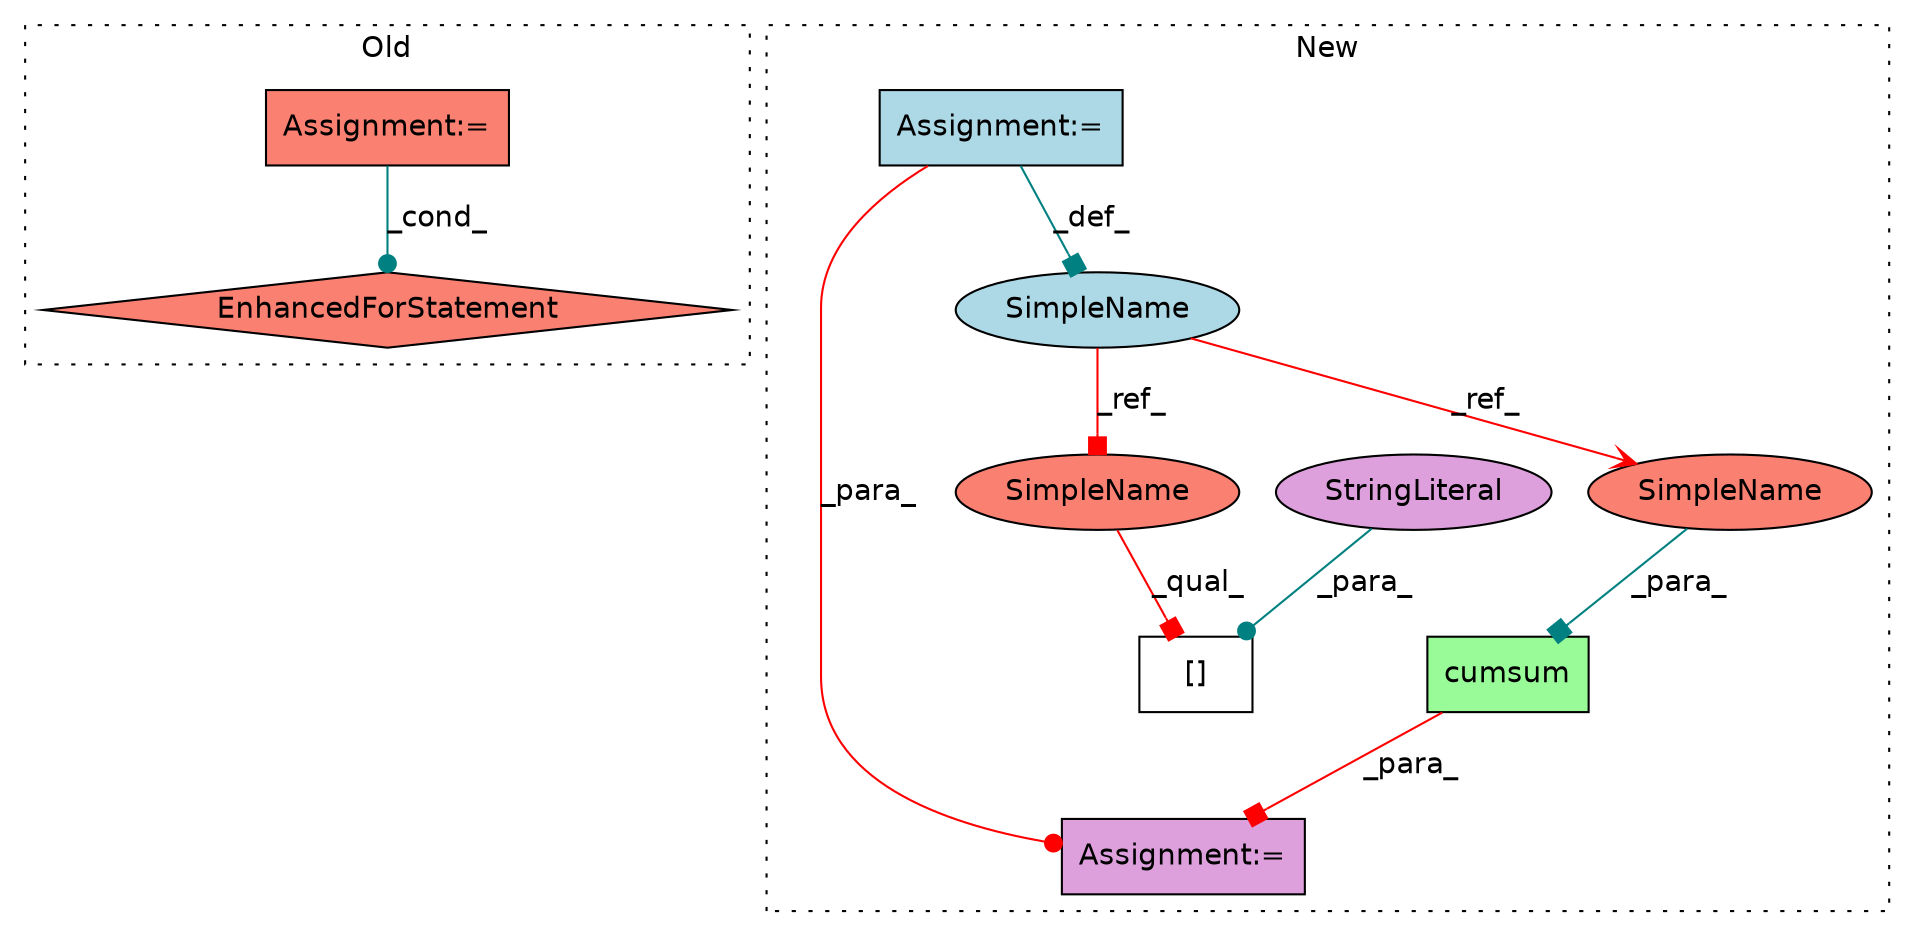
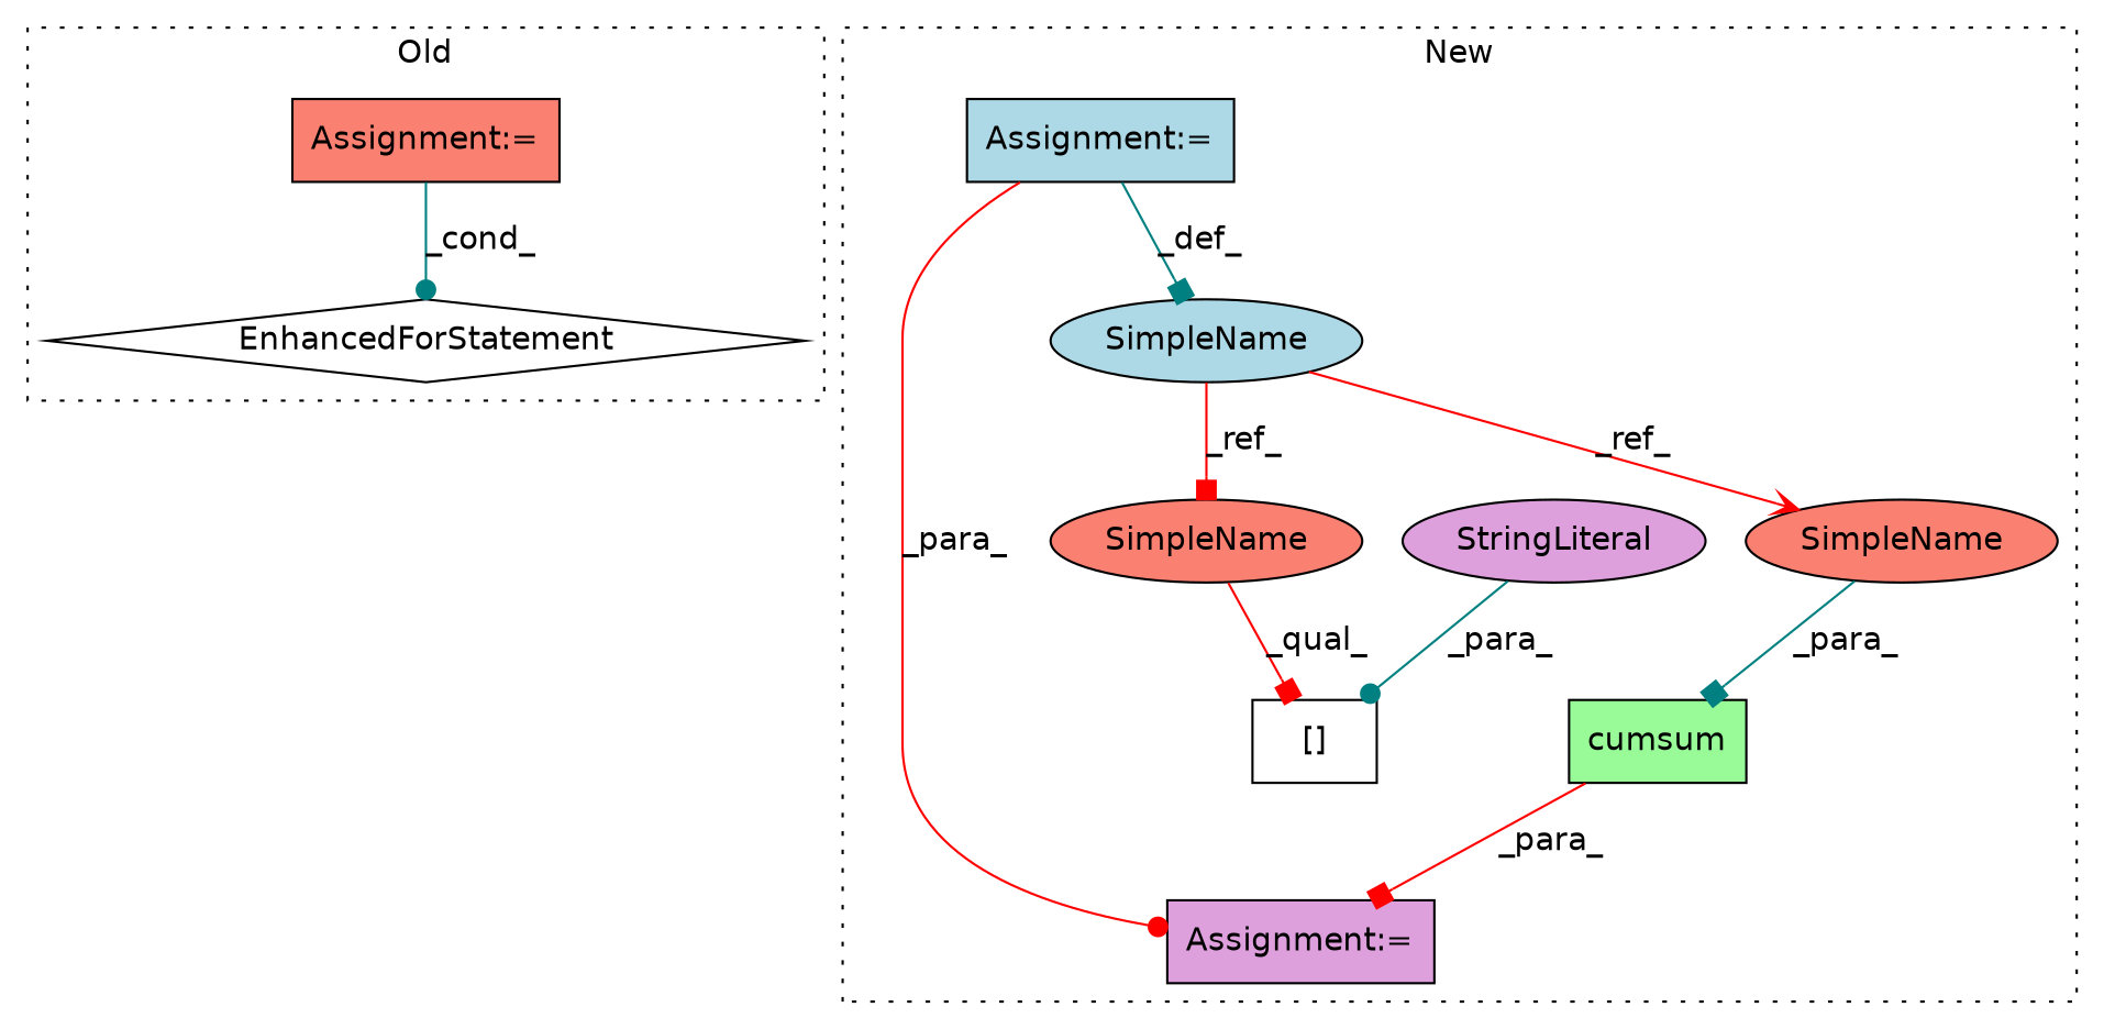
  digraph {
    fontname="DejaVu Sans"
    node [a=7 l=7 s="8188,8277" shape=box style=filled fillcolor=salmon fontname="DejaVu Sans"]
    edge [color=red arrowhead=box fontname="DejaVu Sans"]
-   n1 [a=70 l="63,2" label=EnhancedForStatement shape=diamond]
+   n1 [a=70 l="63,2" label=EnhancedForStatement shape=diamond fillcolor=white]
    n2 [l="63,2" label="Assignment:="]
    n3 [a=32 l="7,1" label=cumsum s="8497,8513" fillcolor=palegreen]
    n4 [l=2 label="Assignment:=" s=8558 fillcolor=plum]
    n5 [label="Assignment:=" s=8066 fillcolor=lightblue]
    n6 [a=2 l="8,1" label="[]" s="8571,8597" fillcolor=white]
    n7 [a=42 label=SimpleName s=8300 shape=ellipse fillcolor=lightblue]
    n8 [a=45 l=18 label=StringLiteral s=8579 shape=ellipse fillcolor=plum]
    n9 [a=42 label=SimpleName s=8571 shape=ellipse]
    n10 [a=42 label=SimpleName s=8504 shape=ellipse]
    subgraph cluster_1 {
      label=Old
      style=dotted
      n1
      n2
    }
    subgraph cluster_2 {
      label=New
      style=dotted
      n3
      n4
      n5
      n6
      n7
      n8
      n9
      n10
    }
    n2 -> n1 [label=_cond_ color=teal arrowhead=dot]
    n3 -> n4 [label=_para_]
    n5 -> n4 [label=_para_ arrowhead=dot]
    n5 -> n7 [label=_def_ color=teal]
    n7 -> n9 [label=_ref_]
    n7 -> n10 [label=_ref_ arrowhead=vee]
    n8 -> n6 [label=_para_ color=teal arrowhead=dot]
    n9 -> n6 [label=_qual_]
    n10 -> n3 [label=_para_ color=teal]
  }
